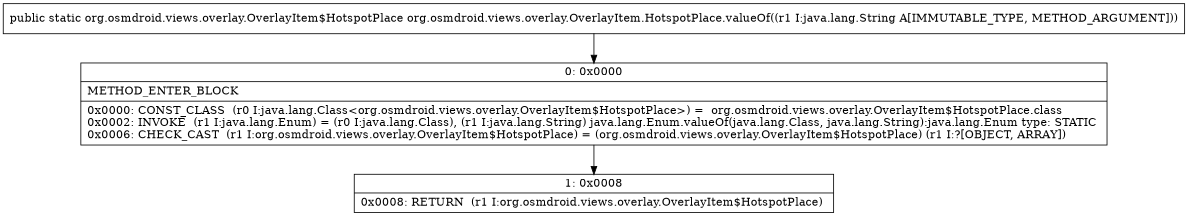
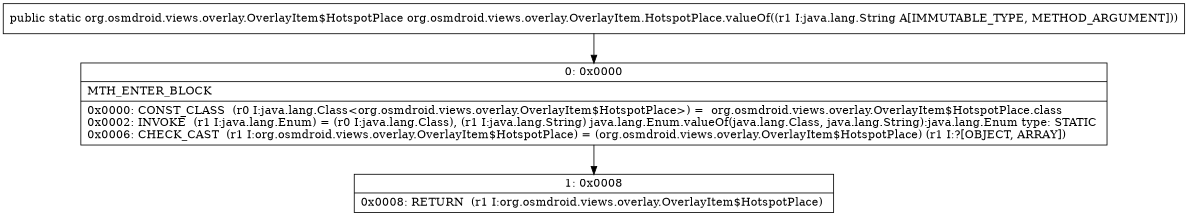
  digraph {
    node [shape=record]
-   n1 [label="{0\:\ 0x0000|METHOD_ENTER_BLOCK\l|0x0000: CONST_CLASS  (r0 I:java.lang.Class\<org.osmdroid.views.overlay.OverlayItem$HotspotPlace\>) =  org.osmdroid.views.overlay.OverlayItem$HotspotPlace.class \l0x0002: INVOKE  (r1 I:java.lang.Enum) = (r0 I:java.lang.Class), (r1 I:java.lang.String) java.lang.Enum.valueOf(java.lang.Class, java.lang.String):java.lang.Enum type: STATIC \l0x0006: CHECK_CAST  (r1 I:org.osmdroid.views.overlay.OverlayItem$HotspotPlace) = (org.osmdroid.views.overlay.OverlayItem$HotspotPlace) (r1 I:?[OBJECT, ARRAY]) \l}"]
+   n1 [label="{0\:\ 0x0000|MTH_ENTER_BLOCK\l|0x0000: CONST_CLASS  (r0 I:java.lang.Class\<org.osmdroid.views.overlay.OverlayItem$HotspotPlace\>) =  org.osmdroid.views.overlay.OverlayItem$HotspotPlace.class \l0x0002: INVOKE  (r1 I:java.lang.Enum) = (r0 I:java.lang.Class), (r1 I:java.lang.String) java.lang.Enum.valueOf(java.lang.Class, java.lang.String):java.lang.Enum type: STATIC \l0x0006: CHECK_CAST  (r1 I:org.osmdroid.views.overlay.OverlayItem$HotspotPlace) = (org.osmdroid.views.overlay.OverlayItem$HotspotPlace) (r1 I:?[OBJECT, ARRAY]) \l}"]
    n2 [label="{1\:\ 0x0008|0x0008: RETURN  (r1 I:org.osmdroid.views.overlay.OverlayItem$HotspotPlace) \l}"]
    n3 [label="{public static org.osmdroid.views.overlay.OverlayItem$HotspotPlace org.osmdroid.views.overlay.OverlayItem.HotspotPlace.valueOf((r1 I:java.lang.String A[IMMUTABLE_TYPE, METHOD_ARGUMENT])) }"]
    n1 -> n2
    n3 -> n1
  }
